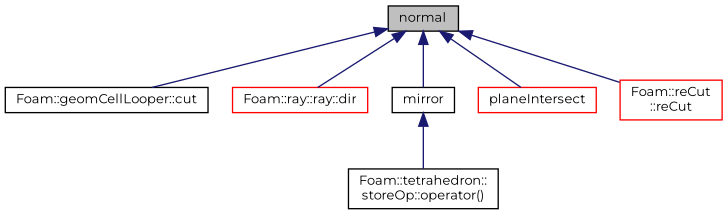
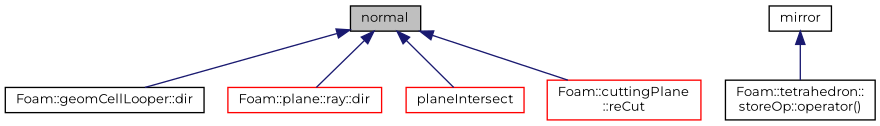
  digraph {
    fontname=Montserrat
    rankdir=TB
    node [color=black fontname=Montserrat fontsize=10 shape=record]
    edge [color=midnightblue dir=back fontname=Montserrat fontsize=10 labelfontname=Helvetica labelfontsize=10 style=solid]
    n1 [fillcolor=grey75 fontcolor=black height=0.2 label=normal style=filled width=0.4]
-   n2 [height=0.2 label="Foam::geomCellLooper::cut" width=0.4]
-   n3 [color=red height=0.2 label="Foam::ray::ray::dir" width=0.4]
+   n2 [height=0.2 label="Foam::geomCellLooper::dir" width=0.4]
+   n3 [color=red height=0.2 label="Foam::plane::ray::dir" width=0.4]
    n4 [height=0.2 label=mirror width=0.4]
    n5 [color=red height=0.2 label=planeIntersect width=0.4]
-   n6 [color=red height=0.2 label="Foam::reCut\l::reCut" width=0.4]
+   n6 [color=red height=0.2 label="Foam::cuttingPlane\l::reCut" width=0.4]
    n7 [height=0.2 label="Foam::tetrahedron::\lstoreOp::operator()" width=0.4]
    n1 -> n2
    n1 -> n3
-   n1 -> n4
    n1 -> n5
    n1 -> n6
    n4 -> n7
  }
